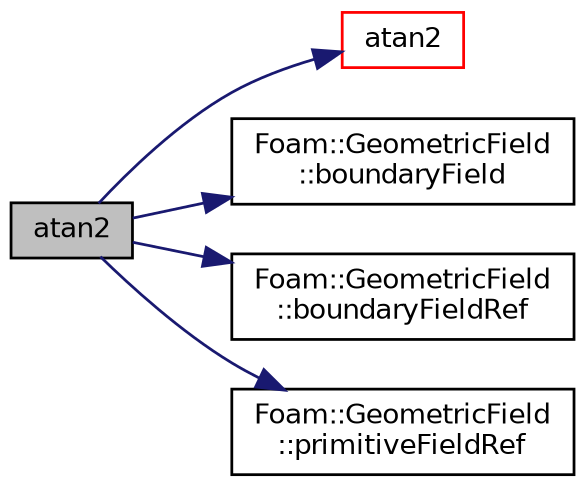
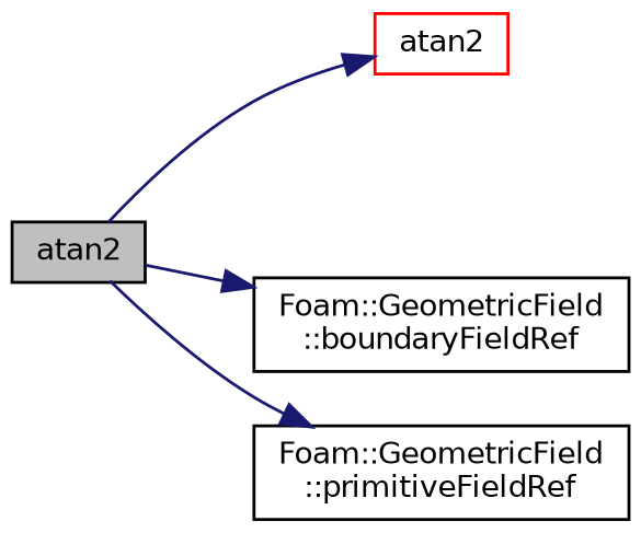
  digraph {
    rankdir=LR
    node [color=black fontname=Helvetica fontsize=10 shape=record]
    edge [color=midnightblue fontname=Helvetica fontsize=10 labelfontname=Helvetica labelfontsize=10 style=solid]
    n1 [fillcolor=grey75 fontcolor=black height=0.2 label=atan2 style=filled width=0.4]
    n2 [color=red height=0.2 label=atan2 width=0.4]
-   n3 [height=0.2 label="Foam::GeometricField\l::boundaryField" width=0.4]
    n4 [height=0.2 label="Foam::GeometricField\l::boundaryFieldRef" width=0.4]
    n5 [height=0.2 label="Foam::GeometricField\l::primitiveFieldRef" width=0.4]
    n1 -> n2
-   n1 -> n3
    n1 -> n4
    n1 -> n5
  }
